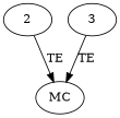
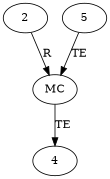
  digraph {
    n1 [l=81 label=MC s="setAccessible()" t=AccessibleObject]
+   4 [n=e t=Exception]
    2 [n=m t=Method]
-   3 [t=boolean v=true]
-   2 -> n1 [label=TE]
+   3 [t=boolean v=true label=5]
+   n1 -> 4 [label=TE]
+   2 -> n1 [label=R]
    3 -> n1 [label=TE]
  }
